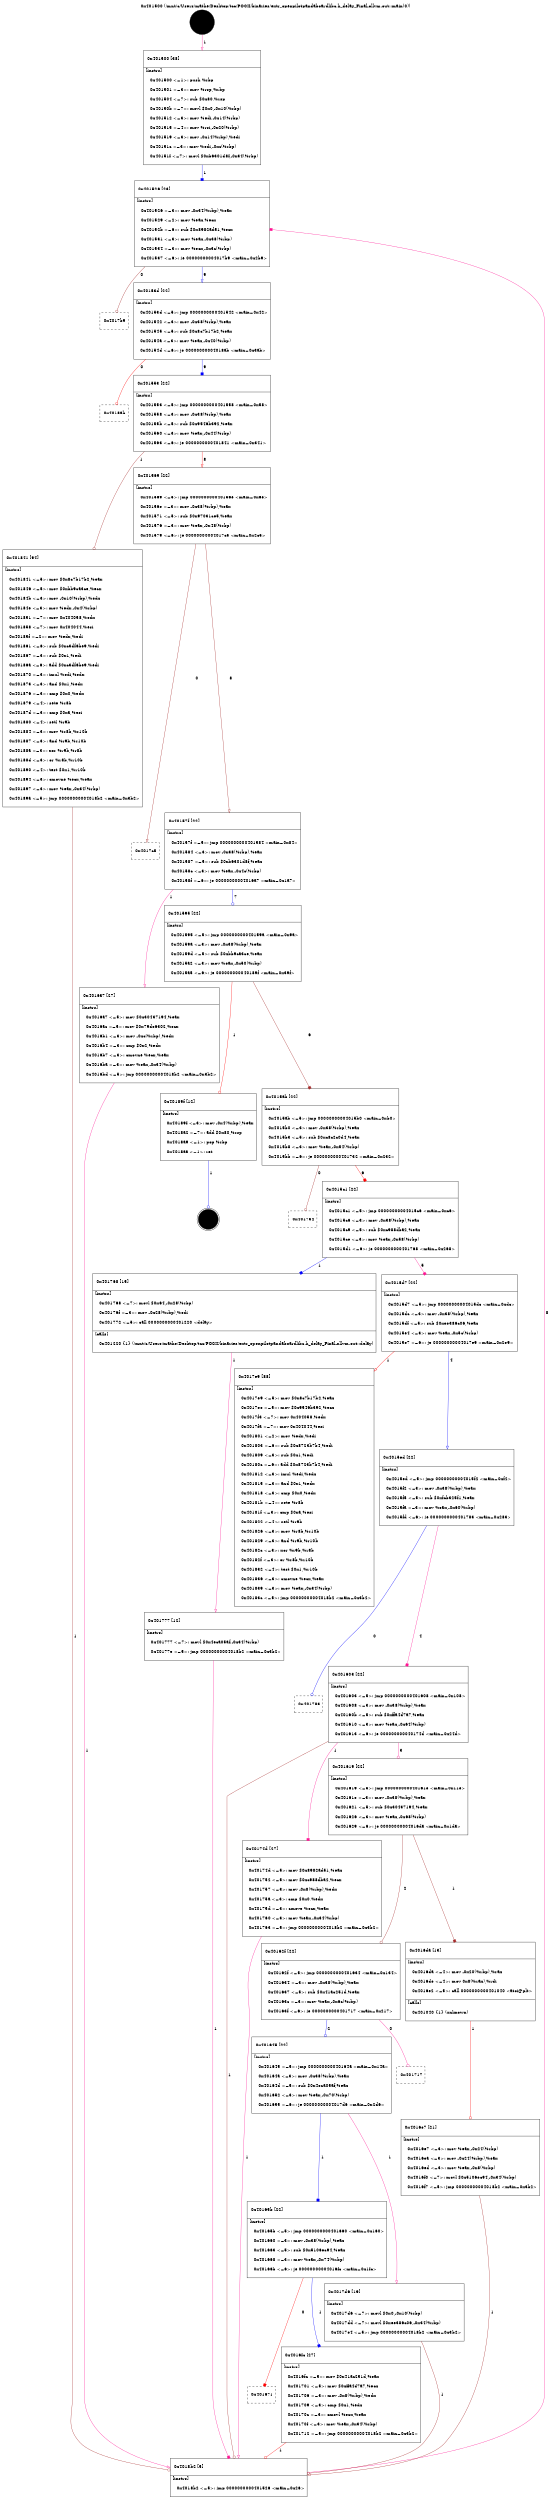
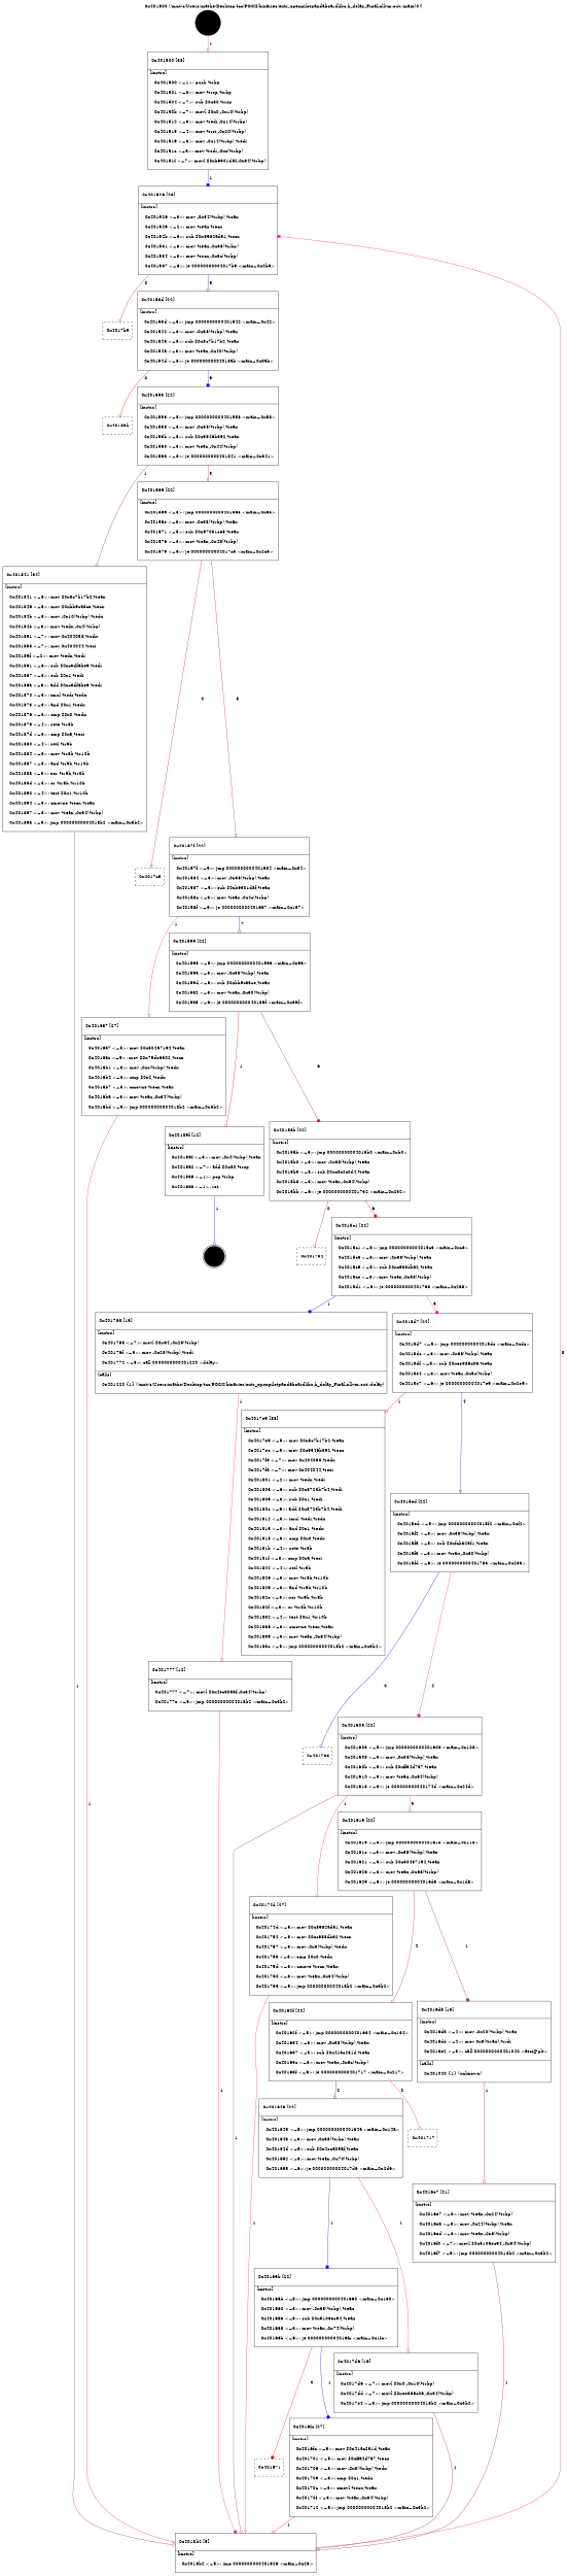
  digraph {
    label="0x401500 (/mnt/c/Users/mathe/Desktop/tcc/POCII/binaries/extr_openpilotpandaboardlibc.h_delay_Final-ollvm.out::main(0))"
    labelloc=t
    node [shape=record]
    edge [arrowhead=odot color=deeppink]
    Entry [fillcolor=black height=0.3 shape=circle style=filled width=0.3]
    n2 [label="{\n     0x401500 [38]\l\n     | [instrs]\l\n     &nbsp;&nbsp;0x401500 \<+1\>: push %rbp\l\n     &nbsp;&nbsp;0x401501 \<+3\>: mov %rsp,%rbp\l\n     &nbsp;&nbsp;0x401504 \<+7\>: sub $0x80,%rsp\l\n     &nbsp;&nbsp;0x40150b \<+7\>: movl $0x0,-0x10(%rbp)\l\n     &nbsp;&nbsp;0x401512 \<+3\>: mov %edi,-0x14(%rbp)\l\n     &nbsp;&nbsp;0x401515 \<+4\>: mov %rsi,-0x20(%rbp)\l\n     &nbsp;&nbsp;0x401519 \<+3\>: mov -0x14(%rbp),%edi\l\n     &nbsp;&nbsp;0x40151c \<+3\>: mov %edi,-0xc(%rbp)\l\n     &nbsp;&nbsp;0x40151f \<+7\>: movl $0xb6301d8f,-0x34(%rbp)\l\n  }"]
    n3 [label="{\n     0x401526 [23]\l\n     | [instrs]\l\n     &nbsp;&nbsp;0x401526 \<+3\>: mov -0x34(%rbp),%eax\l\n     &nbsp;&nbsp;0x401529 \<+2\>: mov %eax,%ecx\l\n     &nbsp;&nbsp;0x40152b \<+6\>: sub $0x8982ad51,%ecx\l\n     &nbsp;&nbsp;0x401531 \<+3\>: mov %eax,-0x38(%rbp)\l\n     &nbsp;&nbsp;0x401534 \<+3\>: mov %ecx,-0x3c(%rbp)\l\n     &nbsp;&nbsp;0x401537 \<+6\>: je 00000000004017b9 \<main+0x2b9\>\l\n  }"]
    n4 [label="{\n     0x4017b9\l\n  }" style=dashed]
    n5 [label="{\n     0x40153d [22]\l\n     | [instrs]\l\n     &nbsp;&nbsp;0x40153d \<+5\>: jmp 0000000000401542 \<main+0x42\>\l\n     &nbsp;&nbsp;0x401542 \<+3\>: mov -0x38(%rbp),%eax\l\n     &nbsp;&nbsp;0x401545 \<+5\>: sub $0x8c7b17b2,%eax\l\n     &nbsp;&nbsp;0x40154a \<+3\>: mov %eax,-0x40(%rbp)\l\n     &nbsp;&nbsp;0x40154d \<+6\>: je 00000000004018ab \<main+0x3ab\>\l\n  }"]
    n6 [label="{\n     0x4018ab\l\n  }" style=dashed]
    n7 [label="{\n     0x401553 [22]\l\n     | [instrs]\l\n     &nbsp;&nbsp;0x401553 \<+5\>: jmp 0000000000401558 \<main+0x58\>\l\n     &nbsp;&nbsp;0x401558 \<+3\>: mov -0x38(%rbp),%eax\l\n     &nbsp;&nbsp;0x40155b \<+5\>: sub $0x9546b392,%eax\l\n     &nbsp;&nbsp;0x401560 \<+3\>: mov %eax,-0x44(%rbp)\l\n     &nbsp;&nbsp;0x401563 \<+6\>: je 0000000000401841 \<main+0x341\>\l\n  }"]
    n8 [label="{\n     0x401841 [94]\l\n     | [instrs]\l\n     &nbsp;&nbsp;0x401841 \<+5\>: mov $0x8c7b17b2,%eax\l\n     &nbsp;&nbsp;0x401846 \<+5\>: mov $0xbb9ca3ce,%ecx\l\n     &nbsp;&nbsp;0x40184b \<+3\>: mov -0x10(%rbp),%edx\l\n     &nbsp;&nbsp;0x40184e \<+3\>: mov %edx,-0x4(%rbp)\l\n     &nbsp;&nbsp;0x401851 \<+7\>: mov 0x404058,%edx\l\n     &nbsp;&nbsp;0x401858 \<+7\>: mov 0x404044,%esi\l\n     &nbsp;&nbsp;0x40185f \<+2\>: mov %edx,%edi\l\n     &nbsp;&nbsp;0x401861 \<+6\>: sub $0xc3df6be9,%edi\l\n     &nbsp;&nbsp;0x401867 \<+3\>: sub $0x1,%edi\l\n     &nbsp;&nbsp;0x40186a \<+6\>: add $0xc3df6be9,%edi\l\n     &nbsp;&nbsp;0x401870 \<+3\>: imul %edi,%edx\l\n     &nbsp;&nbsp;0x401873 \<+3\>: and $0x1,%edx\l\n     &nbsp;&nbsp;0x401876 \<+3\>: cmp $0x0,%edx\l\n     &nbsp;&nbsp;0x401879 \<+4\>: sete %r8b\l\n     &nbsp;&nbsp;0x40187d \<+3\>: cmp $0xa,%esi\l\n     &nbsp;&nbsp;0x401880 \<+4\>: setl %r9b\l\n     &nbsp;&nbsp;0x401884 \<+3\>: mov %r8b,%r10b\l\n     &nbsp;&nbsp;0x401887 \<+3\>: and %r9b,%r10b\l\n     &nbsp;&nbsp;0x40188a \<+3\>: xor %r9b,%r8b\l\n     &nbsp;&nbsp;0x40188d \<+3\>: or %r8b,%r10b\l\n     &nbsp;&nbsp;0x401890 \<+4\>: test $0x1,%r10b\l\n     &nbsp;&nbsp;0x401894 \<+3\>: cmovne %ecx,%eax\l\n     &nbsp;&nbsp;0x401897 \<+3\>: mov %eax,-0x34(%rbp)\l\n     &nbsp;&nbsp;0x40189a \<+5\>: jmp 00000000004018b2 \<main+0x3b2\>\l\n  }"]
    n9 [label="{\n     0x401569 [22]\l\n     | [instrs]\l\n     &nbsp;&nbsp;0x401569 \<+5\>: jmp 000000000040156e \<main+0x6e\>\l\n     &nbsp;&nbsp;0x40156e \<+3\>: mov -0x38(%rbp),%eax\l\n     &nbsp;&nbsp;0x401571 \<+5\>: sub $0x97031ce5,%eax\l\n     &nbsp;&nbsp;0x401576 \<+3\>: mov %eax,-0x48(%rbp)\l\n     &nbsp;&nbsp;0x401579 \<+6\>: je 00000000004017c5 \<main+0x2c5\>\l\n  }"]
    Exit [fillcolor=black height=0.3 peripheries=2 shape=circle style=filled width=0.3]
    n11 [label="{\n     0x4018b2 [5]\l\n     | [instrs]\l\n     &nbsp;&nbsp;0x4018b2 \<+5\>: jmp 0000000000401526 \<main+0x26\>\l\n  }"]
    n12 [label="{\n     0x4017c5\l\n  }" style=dashed]
    n13 [label="{\n     0x40157f [22]\l\n     | [instrs]\l\n     &nbsp;&nbsp;0x40157f \<+5\>: jmp 0000000000401584 \<main+0x84\>\l\n     &nbsp;&nbsp;0x401584 \<+3\>: mov -0x38(%rbp),%eax\l\n     &nbsp;&nbsp;0x401587 \<+5\>: sub $0xb6301d8f,%eax\l\n     &nbsp;&nbsp;0x40158c \<+3\>: mov %eax,-0x4c(%rbp)\l\n     &nbsp;&nbsp;0x40158f \<+6\>: je 00000000004016a7 \<main+0x1a7\>\l\n  }"]
    n14 [label="{\n     0x401777 [12]\l\n     | [instrs]\l\n     &nbsp;&nbsp;0x401777 \<+7\>: movl $0x4eca05af,-0x34(%rbp)\l\n     &nbsp;&nbsp;0x40177e \<+5\>: jmp 00000000004018b2 \<main+0x3b2\>\l\n  }"]
    n15 [label="{\n     0x4016a7 [27]\l\n     | [instrs]\l\n     &nbsp;&nbsp;0x4016a7 \<+5\>: mov $0x30437194,%eax\l\n     &nbsp;&nbsp;0x4016ac \<+5\>: mov $0x79de6302,%ecx\l\n     &nbsp;&nbsp;0x4016b1 \<+3\>: mov -0xc(%rbp),%edx\l\n     &nbsp;&nbsp;0x4016b4 \<+3\>: cmp $0x2,%edx\l\n     &nbsp;&nbsp;0x4016b7 \<+3\>: cmovne %ecx,%eax\l\n     &nbsp;&nbsp;0x4016ba \<+3\>: mov %eax,-0x34(%rbp)\l\n     &nbsp;&nbsp;0x4016bd \<+5\>: jmp 00000000004018b2 \<main+0x3b2\>\l\n  }"]
    n16 [label="{\n     0x401595 [22]\l\n     | [instrs]\l\n     &nbsp;&nbsp;0x401595 \<+5\>: jmp 000000000040159a \<main+0x9a\>\l\n     &nbsp;&nbsp;0x40159a \<+3\>: mov -0x38(%rbp),%eax\l\n     &nbsp;&nbsp;0x40159d \<+5\>: sub $0xbb9ca3ce,%eax\l\n     &nbsp;&nbsp;0x4015a2 \<+3\>: mov %eax,-0x50(%rbp)\l\n     &nbsp;&nbsp;0x4015a5 \<+6\>: je 000000000040189f \<main+0x39f\>\l\n  }"]
    n17 [label="{\n     0x401671\l\n  }" style=dashed]
    n18 [label="{\n     0x40189f [12]\l\n     | [instrs]\l\n     &nbsp;&nbsp;0x40189f \<+3\>: mov -0x4(%rbp),%eax\l\n     &nbsp;&nbsp;0x4018a2 \<+7\>: add $0x80,%rsp\l\n     &nbsp;&nbsp;0x4018a9 \<+1\>: pop %rbp\l\n     &nbsp;&nbsp;0x4018aa \<+1\>: ret\l\n  }"]
    n19 [label="{\n     0x4015ab [22]\l\n     | [instrs]\l\n     &nbsp;&nbsp;0x4015ab \<+5\>: jmp 00000000004015b0 \<main+0xb0\>\l\n     &nbsp;&nbsp;0x4015b0 \<+3\>: mov -0x38(%rbp),%eax\l\n     &nbsp;&nbsp;0x4015b3 \<+5\>: sub $0xc8c2c0d4,%eax\l\n     &nbsp;&nbsp;0x4015b8 \<+3\>: mov %eax,-0x54(%rbp)\l\n     &nbsp;&nbsp;0x4015bb \<+6\>: je 0000000000401732 \<main+0x232\>\l\n  }"]
    n20 [label="{\n     0x4016fc [27]\l\n     | [instrs]\l\n     &nbsp;&nbsp;0x4016fc \<+5\>: mov $0x41ac251d,%eax\l\n     &nbsp;&nbsp;0x401701 \<+5\>: mov $0xffa4d7a7,%ecx\l\n     &nbsp;&nbsp;0x401706 \<+3\>: mov -0x8(%rbp),%edx\l\n     &nbsp;&nbsp;0x401709 \<+3\>: cmp $0x1,%edx\l\n     &nbsp;&nbsp;0x40170c \<+3\>: cmovl %ecx,%eax\l\n     &nbsp;&nbsp;0x40170f \<+3\>: mov %eax,-0x34(%rbp)\l\n     &nbsp;&nbsp;0x401712 \<+5\>: jmp 00000000004018b2 \<main+0x3b2\>\l\n  }"]
    n21 [label="{\n     0x401732\l\n  }" style=dashed]
    n22 [label="{\n     0x4015c1 [22]\l\n     | [instrs]\l\n     &nbsp;&nbsp;0x4015c1 \<+5\>: jmp 00000000004015c6 \<main+0xc6\>\l\n     &nbsp;&nbsp;0x4015c6 \<+3\>: mov -0x38(%rbp),%eax\l\n     &nbsp;&nbsp;0x4015c9 \<+5\>: sub $0xc988dba2,%eax\l\n     &nbsp;&nbsp;0x4015ce \<+3\>: mov %eax,-0x58(%rbp)\l\n     &nbsp;&nbsp;0x4015d1 \<+6\>: je 0000000000401768 \<main+0x268\>\l\n  }"]
    n23 [label="{\n     0x40165b [22]\l\n     | [instrs]\l\n     &nbsp;&nbsp;0x40165b \<+5\>: jmp 0000000000401660 \<main+0x160\>\l\n     &nbsp;&nbsp;0x401660 \<+3\>: mov -0x38(%rbp),%eax\l\n     &nbsp;&nbsp;0x401663 \<+5\>: sub $0x5106ec94,%eax\l\n     &nbsp;&nbsp;0x401668 \<+3\>: mov %eax,-0x74(%rbp)\l\n     &nbsp;&nbsp;0x40166b \<+6\>: je 00000000004016fc \<main+0x1fc\>\l\n  }"]
    n24 [label="{\n     0x401768 [15]\l\n     | [instrs]\l\n     &nbsp;&nbsp;0x401768 \<+7\>: movl $0x64,-0x28(%rbp)\l\n     &nbsp;&nbsp;0x40176f \<+3\>: mov -0x28(%rbp),%edi\l\n     &nbsp;&nbsp;0x401772 \<+5\>: call 0000000000401220 \<delay\>\l\n     | [calls]\l\n     &nbsp;&nbsp;0x401220 \{1\} (/mnt/c/Users/mathe/Desktop/tcc/POCII/binaries/extr_openpilotpandaboardlibc.h_delay_Final-ollvm.out::delay)\l\n  }"]
    n25 [label="{\n     0x4015d7 [22]\l\n     | [instrs]\l\n     &nbsp;&nbsp;0x4015d7 \<+5\>: jmp 00000000004015dc \<main+0xdc\>\l\n     &nbsp;&nbsp;0x4015dc \<+3\>: mov -0x38(%rbp),%eax\l\n     &nbsp;&nbsp;0x4015df \<+5\>: sub $0xee386c06,%eax\l\n     &nbsp;&nbsp;0x4015e4 \<+3\>: mov %eax,-0x5c(%rbp)\l\n     &nbsp;&nbsp;0x4015e7 \<+6\>: je 00000000004017e9 \<main+0x2e9\>\l\n  }"]
    n26 [label="{\n     0x4017d6 [19]\l\n     | [instrs]\l\n     &nbsp;&nbsp;0x4017d6 \<+7\>: movl $0x0,-0x10(%rbp)\l\n     &nbsp;&nbsp;0x4017dd \<+7\>: movl $0xee386c06,-0x34(%rbp)\l\n     &nbsp;&nbsp;0x4017e4 \<+5\>: jmp 00000000004018b2 \<main+0x3b2\>\l\n  }"]
    n27 [label="{\n     0x4017e9 [88]\l\n     | [instrs]\l\n     &nbsp;&nbsp;0x4017e9 \<+5\>: mov $0x8c7b17b2,%eax\l\n     &nbsp;&nbsp;0x4017ee \<+5\>: mov $0x9546b392,%ecx\l\n     &nbsp;&nbsp;0x4017f3 \<+7\>: mov 0x404058,%edx\l\n     &nbsp;&nbsp;0x4017fa \<+7\>: mov 0x404044,%esi\l\n     &nbsp;&nbsp;0x401801 \<+2\>: mov %edx,%edi\l\n     &nbsp;&nbsp;0x401803 \<+6\>: sub $0x8723b7b4,%edi\l\n     &nbsp;&nbsp;0x401809 \<+3\>: sub $0x1,%edi\l\n     &nbsp;&nbsp;0x40180c \<+6\>: add $0x8723b7b4,%edi\l\n     &nbsp;&nbsp;0x401812 \<+3\>: imul %edi,%edx\l\n     &nbsp;&nbsp;0x401815 \<+3\>: and $0x1,%edx\l\n     &nbsp;&nbsp;0x401818 \<+3\>: cmp $0x0,%edx\l\n     &nbsp;&nbsp;0x40181b \<+4\>: sete %r8b\l\n     &nbsp;&nbsp;0x40181f \<+3\>: cmp $0xa,%esi\l\n     &nbsp;&nbsp;0x401822 \<+4\>: setl %r9b\l\n     &nbsp;&nbsp;0x401826 \<+3\>: mov %r8b,%r10b\l\n     &nbsp;&nbsp;0x401829 \<+3\>: and %r9b,%r10b\l\n     &nbsp;&nbsp;0x40182c \<+3\>: xor %r9b,%r8b\l\n     &nbsp;&nbsp;0x40182f \<+3\>: or %r8b,%r10b\l\n     &nbsp;&nbsp;0x401832 \<+4\>: test $0x1,%r10b\l\n     &nbsp;&nbsp;0x401836 \<+3\>: cmovne %ecx,%eax\l\n     &nbsp;&nbsp;0x401839 \<+3\>: mov %eax,-0x34(%rbp)\l\n     &nbsp;&nbsp;0x40183c \<+5\>: jmp 00000000004018b2 \<main+0x3b2\>\l\n  }"]
    n28 [label="{\n     0x4015ed [22]\l\n     | [instrs]\l\n     &nbsp;&nbsp;0x4015ed \<+5\>: jmp 00000000004015f2 \<main+0xf2\>\l\n     &nbsp;&nbsp;0x4015f2 \<+3\>: mov -0x38(%rbp),%eax\l\n     &nbsp;&nbsp;0x4015f5 \<+5\>: sub $0xfcb325f1,%eax\l\n     &nbsp;&nbsp;0x4015fa \<+3\>: mov %eax,-0x60(%rbp)\l\n     &nbsp;&nbsp;0x4015fd \<+6\>: je 0000000000401783 \<main+0x283\>\l\n  }"]
    n29 [label="{\n     0x401645 [22]\l\n     | [instrs]\l\n     &nbsp;&nbsp;0x401645 \<+5\>: jmp 000000000040164a \<main+0x14a\>\l\n     &nbsp;&nbsp;0x40164a \<+3\>: mov -0x38(%rbp),%eax\l\n     &nbsp;&nbsp;0x40164d \<+5\>: sub $0x4eca05af,%eax\l\n     &nbsp;&nbsp;0x401652 \<+3\>: mov %eax,-0x70(%rbp)\l\n     &nbsp;&nbsp;0x401655 \<+6\>: je 00000000004017d6 \<main+0x2d6\>\l\n  }"]
    n30 [label="{\n     0x401783\l\n  }" style=dashed]
    n31 [label="{\n     0x401603 [22]\l\n     | [instrs]\l\n     &nbsp;&nbsp;0x401603 \<+5\>: jmp 0000000000401608 \<main+0x108\>\l\n     &nbsp;&nbsp;0x401608 \<+3\>: mov -0x38(%rbp),%eax\l\n     &nbsp;&nbsp;0x40160b \<+5\>: sub $0xffa4d7a7,%eax\l\n     &nbsp;&nbsp;0x401610 \<+3\>: mov %eax,-0x64(%rbp)\l\n     &nbsp;&nbsp;0x401613 \<+6\>: je 000000000040174d \<main+0x24d\>\l\n  }"]
    n32 [label="{\n     0x401717\l\n  }" style=dashed]
    n33 [label="{\n     0x40174d [27]\l\n     | [instrs]\l\n     &nbsp;&nbsp;0x40174d \<+5\>: mov $0x8982ad51,%eax\l\n     &nbsp;&nbsp;0x401752 \<+5\>: mov $0xc988dba2,%ecx\l\n     &nbsp;&nbsp;0x401757 \<+3\>: mov -0x8(%rbp),%edx\l\n     &nbsp;&nbsp;0x40175a \<+3\>: cmp $0x0,%edx\l\n     &nbsp;&nbsp;0x40175d \<+3\>: cmove %ecx,%eax\l\n     &nbsp;&nbsp;0x401760 \<+3\>: mov %eax,-0x34(%rbp)\l\n     &nbsp;&nbsp;0x401763 \<+5\>: jmp 00000000004018b2 \<main+0x3b2\>\l\n  }"]
    n34 [label="{\n     0x401619 [22]\l\n     | [instrs]\l\n     &nbsp;&nbsp;0x401619 \<+5\>: jmp 000000000040161e \<main+0x11e\>\l\n     &nbsp;&nbsp;0x40161e \<+3\>: mov -0x38(%rbp),%eax\l\n     &nbsp;&nbsp;0x401621 \<+5\>: sub $0x30437194,%eax\l\n     &nbsp;&nbsp;0x401626 \<+3\>: mov %eax,-0x68(%rbp)\l\n     &nbsp;&nbsp;0x401629 \<+6\>: je 00000000004016da \<main+0x1da\>\l\n  }"]
    n35 [label="{\n     0x4016e7 [21]\l\n     | [instrs]\l\n     &nbsp;&nbsp;0x4016e7 \<+3\>: mov %eax,-0x24(%rbp)\l\n     &nbsp;&nbsp;0x4016ea \<+3\>: mov -0x24(%rbp),%eax\l\n     &nbsp;&nbsp;0x4016ed \<+3\>: mov %eax,-0x8(%rbp)\l\n     &nbsp;&nbsp;0x4016f0 \<+7\>: movl $0x5106ec94,-0x34(%rbp)\l\n     &nbsp;&nbsp;0x4016f7 \<+5\>: jmp 00000000004018b2 \<main+0x3b2\>\l\n  }"]
    n36 [label="{\n     0x40162f [22]\l\n     | [instrs]\l\n     &nbsp;&nbsp;0x40162f \<+5\>: jmp 0000000000401634 \<main+0x134\>\l\n     &nbsp;&nbsp;0x401634 \<+3\>: mov -0x38(%rbp),%eax\l\n     &nbsp;&nbsp;0x401637 \<+5\>: sub $0x41ac251d,%eax\l\n     &nbsp;&nbsp;0x40163c \<+3\>: mov %eax,-0x6c(%rbp)\l\n     &nbsp;&nbsp;0x40163f \<+6\>: je 0000000000401717 \<main+0x217\>\l\n  }"]
    n37 [label="{\n     0x4016da [13]\l\n     | [instrs]\l\n     &nbsp;&nbsp;0x4016da \<+4\>: mov -0x20(%rbp),%rax\l\n     &nbsp;&nbsp;0x4016de \<+4\>: mov 0x8(%rax),%rdi\l\n     &nbsp;&nbsp;0x4016e2 \<+5\>: call 0000000000401040 \<atoi@plt\>\l\n     | [calls]\l\n     &nbsp;&nbsp;0x401040 \{1\} (unknown)\l\n  }"]
    Entry -> n2 [arrowhead=onormal label=" 1"]
    n2 -> n3 [arrowhead=box color=blue label=" 1"]
    n3 -> n4 [color=brown label=" 0"]
-   n3 -> n5 [arrowhead=onormal color=blue label=" 9"]
+   n3 -> n5 [color=blue label=" 9"]
    n5 -> n6 [color=red label=" 0"]
    n5 -> n7 [arrowhead=box color=blue label=" 9"]
    n7 -> n8 [color=brown label=" 1"]
    n7 -> n9 [arrowhead=onormal color=red label=" 8"]
    n8 -> n11 [color=brown label=" 1"]
    n9 -> n12 [arrowhead=onormal color=brown label=" 0"]
    n9 -> n13 [arrowhead=onormal color=brown label=" 8"]
    n11 -> n3 [arrowhead=box label=" 8"]
    n13 -> n15 [arrowhead=onormal label=" 1"]
    n13 -> n16 [color=blue label=" 7"]
    n14 -> n11 [arrowhead=box label=" 1"]
    n15 -> n11 [arrowhead=onormal label=" 1"]
    n16 -> n18 [color=red label=" 1"]
    n16 -> n19 [arrowhead=box color=brown label=" 6"]
    n18 -> Exit [color=blue label=" 1"]
    n19 -> n21 [color=brown label=" 0"]
    n19 -> n22 [arrowhead=box color=red label=" 6"]
    n20 -> n11 [color=red label=" 1"]
    n22 -> n24 [arrowhead=box color=blue label=" 1"]
    n22 -> n25 [arrowhead=box label=" 5"]
    n23 -> n17 [arrowhead=box color=red label=" 0"]
    n23 -> n20 [arrowhead=box color=blue label=" 1"]
    n24 -> n14 [arrowhead=onormal label=" 1"]
    n25 -> n27 [arrowhead=onormal color=red label=" 1"]
    n25 -> n28 [arrowhead=onormal color=blue label=" 4"]
    n26 -> n11 [color=brown label=" 1"]
    n28 -> n30 [color=blue label=" 0"]
    n28 -> n31 [arrowhead=box label=" 4"]
    n29 -> n23 [arrowhead=box color=blue label=" 1"]
    n29 -> n26 [arrowhead=onormal label=" 1"]
    n31 -> n11 [color=brown label=" 1"]
-   n31 -> n33 [arrowhead=box label=" 1"]
+   n31 -> n33 [label=" 1"]
    n31 -> n34 [label=" 3"]
    n33 -> n11 [arrowhead=onormal label=" 1"]
    n34 -> n36 [color=brown label=" 2"]
    n34 -> n37 [arrowhead=box color=brown label=" 1"]
    n35 -> n11 [arrowhead=onormal color=brown label=" 1"]
    n36 -> n29 [color=blue label=" 2"]
    n36 -> n32 [label=" 0"]
    n37 -> n35 [color=red label=" 1"]
  }
